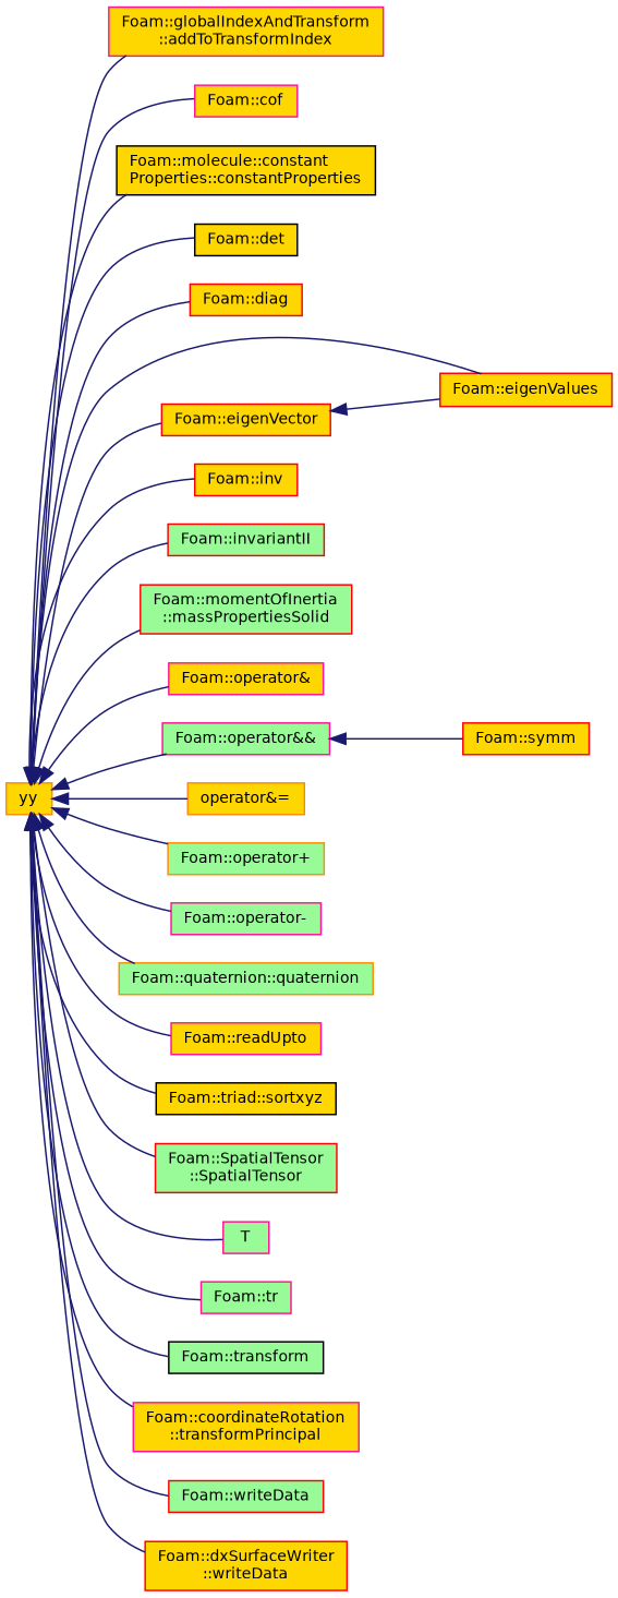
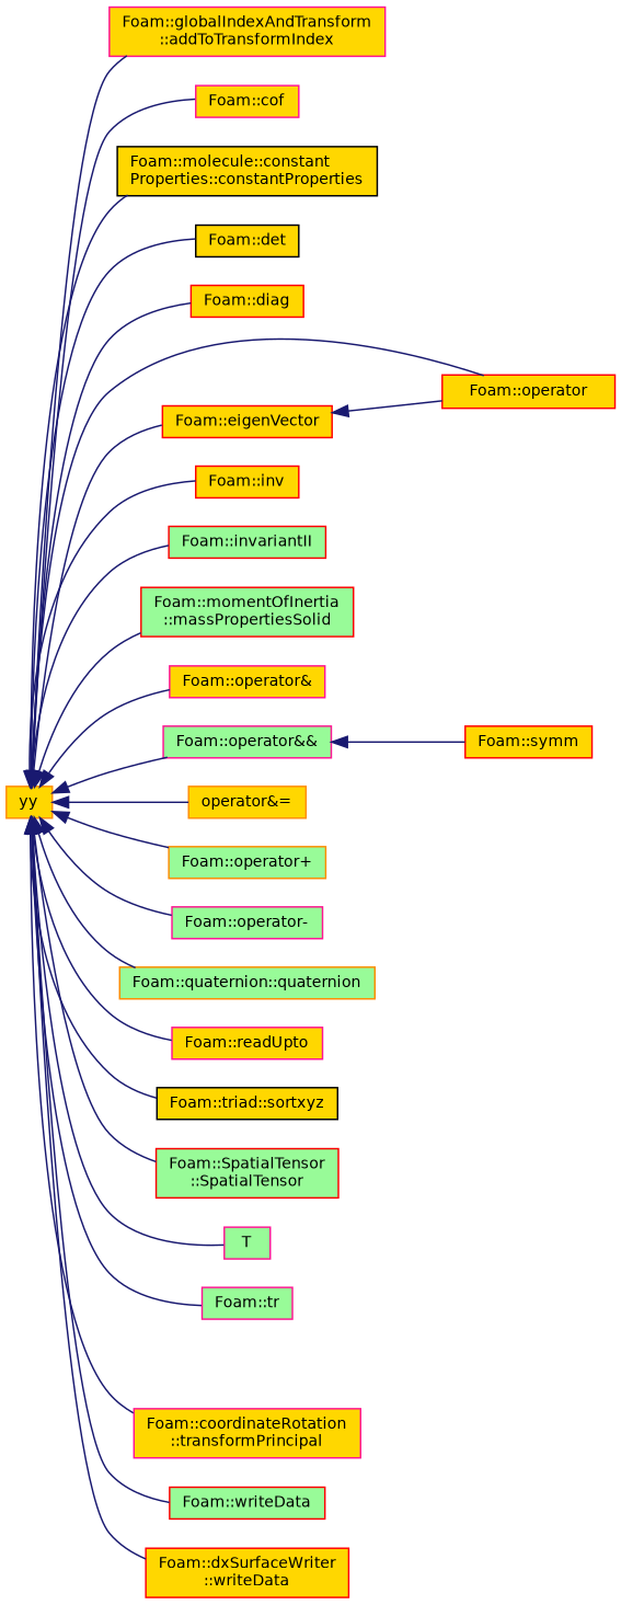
  digraph {
    rankdir=LR
    node [color=red fillcolor=gold fontname=Helvetica fontsize=10 shape=record style=filled]
    edge [color=midnightblue dir=back fontname=Helvetica fontsize=10 labelfontname=Helvetica labelfontsize=10 style=solid]
    n1 [color=darkorange fontcolor=black height=0.2 label=yy width=0.4]
    n2 [color=deeppink height=0.2 label="Foam::globalIndexAndTransform\l::addToTransformIndex" width=0.4]
    n3 [color=deeppink height=0.2 label="Foam::cof" width=0.4]
    n4 [color=black height=0.2 label="Foam::molecule::constant\lProperties::constantProperties" width=0.4]
    n5 [color=black height=0.2 label="Foam::det" width=0.4]
    n6 [height=0.2 label="Foam::diag" width=0.4]
-   n7 [height=0.2 label="Foam::eigenValues" width=0.4]
+   n7 [height=0.2 label="Foam::operator" width=0.4]
    n8 [height=0.2 label="Foam::eigenVector" width=0.4]
    n9 [height=0.2 label="Foam::inv" width=0.4]
    n10 [fillcolor=palegreen height=0.2 label="Foam::invariantII" width=0.4]
    n11 [fillcolor=palegreen height=0.2 label="Foam::momentOfInertia\l::massPropertiesSolid" width=0.4]
    n12 [color=deeppink height=0.2 label="Foam::operator&" width=0.4]
    n13 [color=deeppink fillcolor=palegreen height=0.2 label="Foam::operator&&" width=0.4]
    n14 [color=darkorange height=0.2 label="operator&=" width=0.4]
    n15 [color=darkorange fillcolor=palegreen height=0.2 label="Foam::operator+" width=0.4]
    n16 [color=deeppink fillcolor=palegreen height=0.2 label="Foam::operator-" width=0.4]
    n17 [color=darkorange fillcolor=palegreen height=0.2 label="Foam::quaternion::quaternion" width=0.4]
    n18 [color=deeppink height=0.2 label="Foam::readUpto" width=0.4]
    n19 [color=black height=0.2 label="Foam::triad::sortxyz" width=0.4]
    n20 [fillcolor=palegreen height=0.2 label="Foam::SpatialTensor\l::SpatialTensor" width=0.4]
    n21 [color=deeppink fillcolor=palegreen height=0.2 label=T width=0.4]
    n22 [color=deeppink fillcolor=palegreen height=0.2 label="Foam::tr" width=0.4]
-   n23 [color=black fillcolor=palegreen height=0.2 label="Foam::transform" width=0.4]
    n24 [color=deeppink height=0.2 label="Foam::coordinateRotation\l::transformPrincipal" width=0.4]
    n25 [fillcolor=palegreen height=0.2 label="Foam::writeData" width=0.4]
    n26 [height=0.2 label="Foam::dxSurfaceWriter\l::writeData" width=0.4]
    n27 [height=0.2 label="Foam::symm" width=0.4]
    n1 -> n2
    n1 -> n3
    n1 -> n4
    n1 -> n5
    n1 -> n6
    n1 -> n7
    n1 -> n8
    n1 -> n9
    n1 -> n10
    n1 -> n11
    n1 -> n12
    n1 -> n13
    n1 -> n14
    n1 -> n15
    n1 -> n16
    n1 -> n17
    n1 -> n18
    n1 -> n19
    n1 -> n20
    n1 -> n21
    n1 -> n22
-   n1 -> n23
    n1 -> n24
    n1 -> n25
    n1 -> n26
    n8 -> n7
    n13 -> n27
  }
